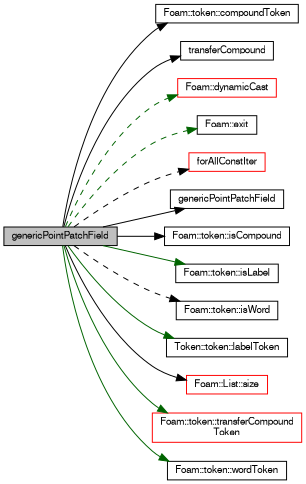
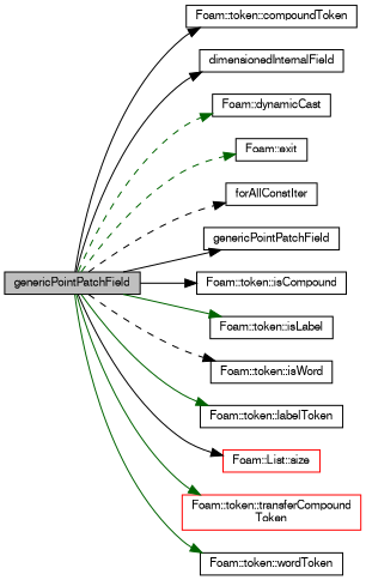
  digraph {
    rankdir=LR
    node [color=black fontname=FreeSans fontsize=10 shape=record]
    edge [color=black fontname=FreeSans fontsize=10 labelfontname=FreeSans labelfontsize=10 style=solid]
    n1 [fillcolor=grey75 fontcolor=black height=0.2 label=genericPointPatchField style=filled width=0.4]
    n2 [height=0.2 label="Foam::token::compoundToken" width=0.4]
-   n3 [height=0.2 label=transferCompound width=0.4]
-   n4 [color=red height=0.2 label="Foam::dynamicCast" width=0.4]
+   n3 [height=0.2 label=dimensionedInternalField width=0.4]
+   n4 [height=0.2 label="Foam::dynamicCast" width=0.4]
    n5 [height=0.2 label="Foam::exit" width=0.4]
-   n6 [color=red height=0.2 label=forAllConstIter width=0.4]
+   n6 [height=0.2 label=forAllConstIter width=0.4]
    n7 [height=0.2 label=genericPointPatchField width=0.4]
    n8 [height=0.2 label="Foam::token::isCompound" width=0.4]
    n9 [height=0.2 label="Foam::token::isLabel" width=0.4]
    n10 [height=0.2 label="Foam::token::isWord" width=0.4]
-   n11 [height=0.2 label="Token::token::labelToken" width=0.4]
+   n11 [height=0.2 label="Foam::token::labelToken" width=0.4]
    n12 [color=red height=0.2 label="Foam::List::size" width=0.4]
    n13 [color=red height=0.2 label="Foam::token::transferCompound\lToken" width=0.4]
    n14 [height=0.2 label="Foam::token::wordToken" width=0.4]
    n1 -> n2
    n1 -> n3
    n1 -> n4 [color=darkgreen style=dashed]
    n1 -> n5 [color=darkgreen style=dashed]
    n1 -> n6 [style=dashed]
    n1 -> n7
    n1 -> n8
    n1 -> n9 [color=darkgreen]
    n1 -> n10 [style=dashed]
    n1 -> n11 [color=darkgreen]
    n1 -> n12
    n1 -> n13 [color=darkgreen]
    n1 -> n14 [color=darkgreen]
  }
